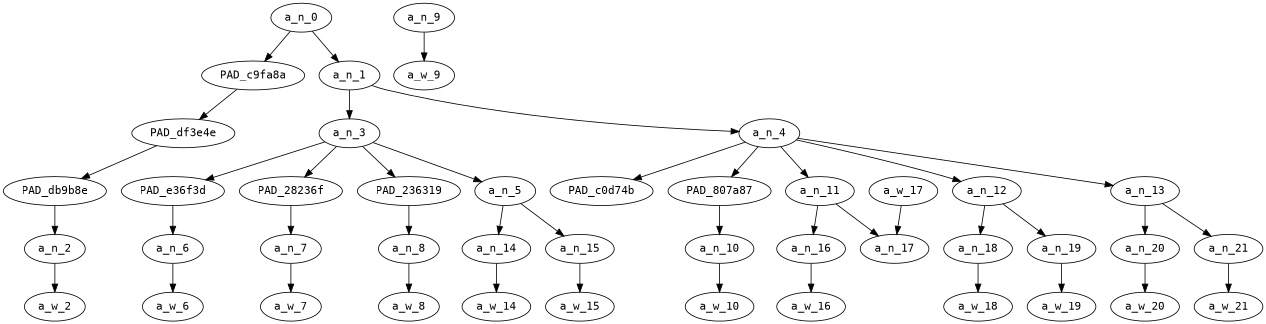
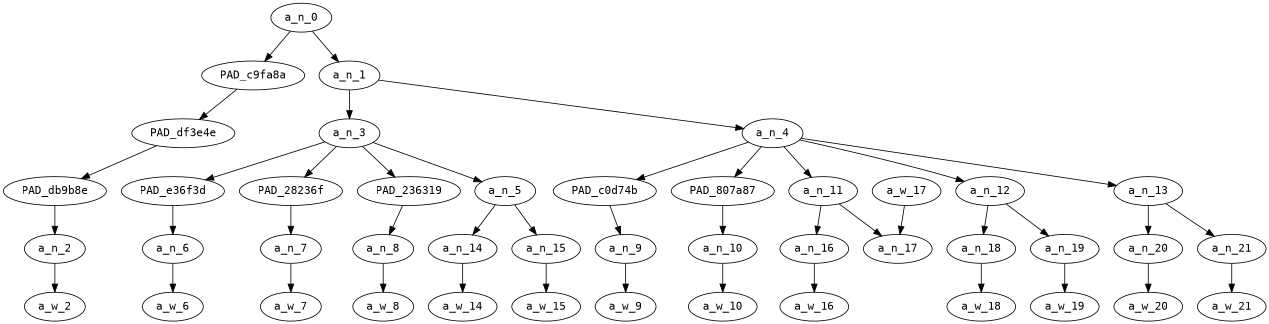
  strict digraph {
    fontname="DejaVu Sans Mono"
    node [div_dir=1 fontname="DejaVu Sans Mono" index=0 level=1 text_span="[13]" value=0.09317284]
    edge [fontname="DejaVu Sans Mono"]
    a_n_0 [level=5 text_span="[0, 1, 2, 3, 4, 5, 6, 7, 8, 9, 10, 11, 12, 13]" value=1.00000002]
    PAD_c9fa8a [index=1 level=4]
    a_n_1 [level=4 text_span="[0, 1, 2, 3, 4, 5, 6, 7, 8, 9, 10, 11, 12]" value=0.90553196]
    PAD_df3e4e [index=2 level=3]
    a_n_3 [level=3 text_span="[0, 1, 2, 3, 4]" value=0.41739098]
    a_n_4 [index=1 level=3 text_span="[5, 6, 7, 8, 9, 10, 11, 12]" value=0.48690453]
    PAD_db9b8e [index=9 level=2]
    PAD_e36f3d [index=1 level=2 text_span="[2]" value=0.06910355]
    PAD_28236f [index=2 level=2 text_span="[3]" value=0.20001142]
    PAD_236319 [index=3 level=2 text_span="[4]" value=0.06286275]
    a_n_5 [level=2 text_span="[0, 1]" value=0.08403633]
    n12 [index=4 label=PAD_c0d74b level=2 text_span="[5]" value=0.03572329]
    PAD_807a87 [index=5 level=2 text_span="[6]" value=0.11624071]
    a_n_11 [index=6 level=2 text_span="[7, 8]" value=0.18893236]
    a_n_12 [index=7 level=2 text_span="[9, 10]" value=0.07555606]
    a_n_13 [index=8 level=2 text_span="[11, 12]" value=0.06992254]
    a_n_2 [index=13]
    a_w_2 [div_dir=0 index=13 level=0 value=ogre]
    a_n_6 [index=2 text_span="[2]" value=0.06910355]
    a_n_7 [index=3 text_span="[3]" value=0.20001142]
    a_n_8 [index=4 text_span="[4]" value=0.06286275]
    a_n_14 [text_span="[0]" value=0.03664391]
    a_n_15 [index=1 text_span="[1]" value=0.04722456]
    a_n_9 [index=5 text_span="[5]" value=0.03572329]
    a_n_10 [index=6 text_span="[6]" value=0.11624071]
    a_n_16 [div_dir=-1 index=7 text_span="[7]" value=0.04816975]
    a_n_17 [index=8 text_span="[8]" value=0.14013887]
    a_n_18 [index=9 text_span="[9]" value=0.03642647]
    a_n_19 [index=10 text_span="[10]" value=0.03883661]
    a_n_20 [index=11 text_span="[11]" value=0.03314931]
    a_n_21 [div_dir=-1 index=12 text_span="[12]" value=0.03669674]
    a_w_6 [div_dir=0 index=2 level=0 text_span="[2]" value=tall]
    a_w_7 [div_dir=0 index=3 level=0 text_span="[3]" value=beaner]
    a_w_8 [div_dir=0 index=4 level=0 text_span="[4]" value=women]
    a_w_14 [div_dir=0 level=0 text_span="[0]" value=4]
    a_w_15 [div_dir=0 index=1 level=0 text_span="[1]" value=ft]
    a_w_9 [div_dir=0 index=5 level=0 text_span="[5]" value=still]
    a_w_10 [div_dir=0 index=6 level=0 text_span="[6]" value=dispensing]
    a_w_16 [div_dir=0 index=7 level=0 text_span="[7]" value="<number>"]
    a_w_18 [div_dir=0 index=9 level=0 text_span="[9]" value=per]
    a_w_19 [div_dir=0 index=10 level=0 text_span="[10]" value=year]
    a_w_20 [div_dir=0 index=11 level=0 text_span="[11]" value=each]
    a_w_21 [div_dir=0 index=12 level=0 text_span="[12]" value=it]
    a_w_17 [div_dir=0 index=8 level=0 text_span="[8]" value=beanlets]
    a_n_0 -> PAD_c9fa8a
    a_n_0 -> a_n_1
    PAD_c9fa8a -> PAD_df3e4e
    a_n_1 -> a_n_3
    a_n_1 -> a_n_4
    PAD_df3e4e -> PAD_db9b8e
    a_n_3 -> PAD_e36f3d
    a_n_3 -> PAD_28236f
    a_n_3 -> PAD_236319
    a_n_3 -> a_n_5
    a_n_4 -> n12
    a_n_4 -> PAD_807a87
    a_n_4 -> a_n_11
    a_n_4 -> a_n_12
    a_n_4 -> a_n_13
    PAD_db9b8e -> a_n_2
    PAD_e36f3d -> a_n_6
    PAD_28236f -> a_n_7
    PAD_236319 -> a_n_8
    a_n_5 -> a_n_14
    a_n_5 -> a_n_15
+   n12 -> a_n_9
    PAD_807a87 -> a_n_10
    a_n_11 -> a_n_16
    a_n_11 -> a_n_17
    a_n_12 -> a_n_18
    a_n_12 -> a_n_19
    a_n_13 -> a_n_20
    a_n_13 -> a_n_21
    a_n_2 -> a_w_2
    a_n_6 -> a_w_6
    a_n_7 -> a_w_7
    a_n_8 -> a_w_8
    a_n_14 -> a_w_14
    a_n_15 -> a_w_15
    a_n_9 -> a_w_9
    a_n_10 -> a_w_10
    a_n_16 -> a_w_16
    a_n_18 -> a_w_18
    a_n_19 -> a_w_19
    a_n_20 -> a_w_20
    a_n_21 -> a_w_21
    a_w_17 -> a_n_17
  }
